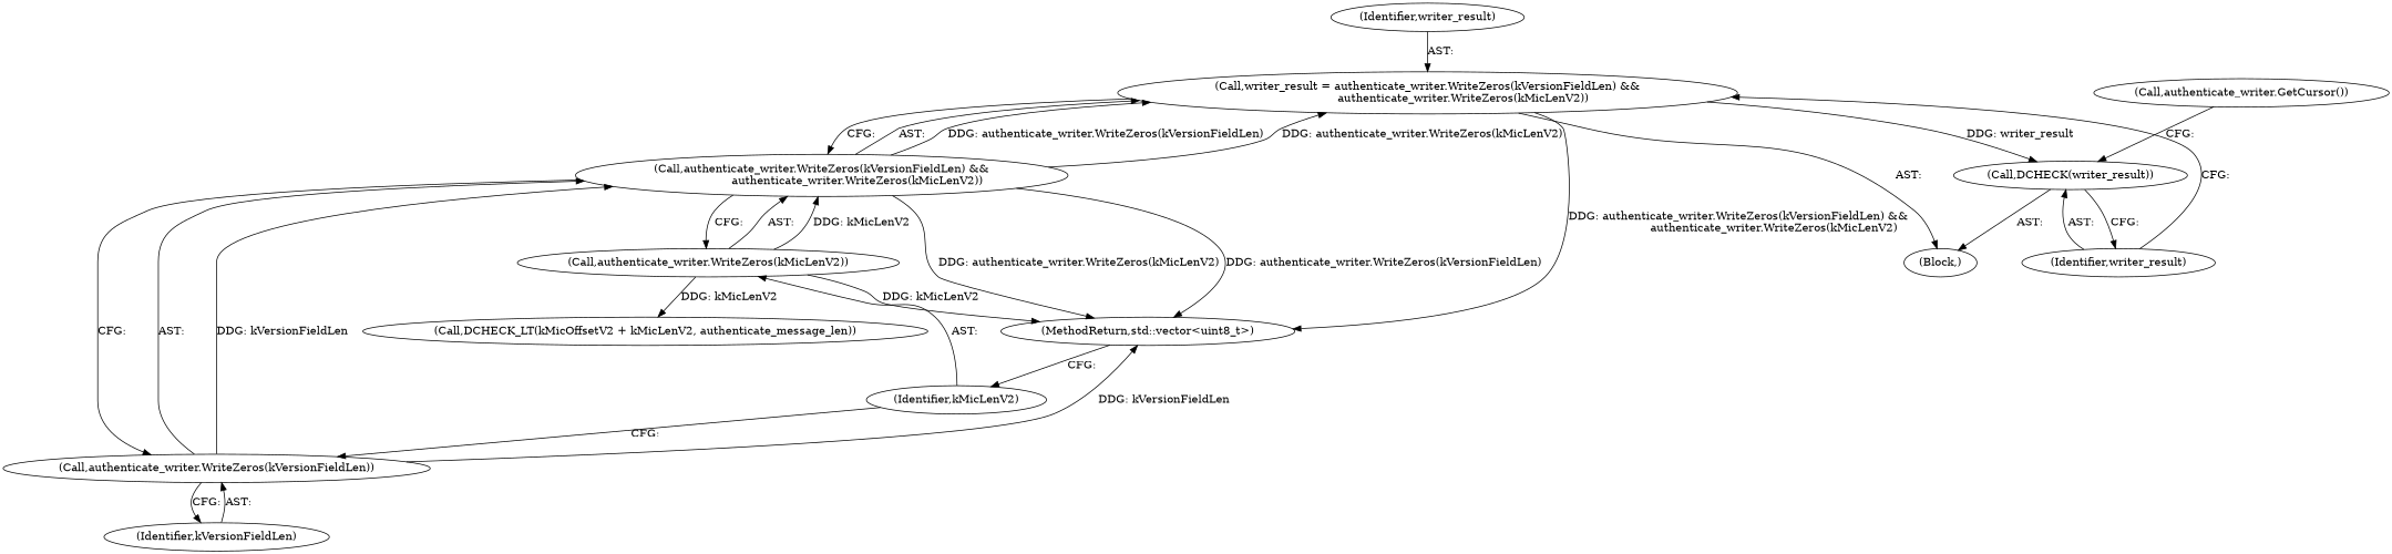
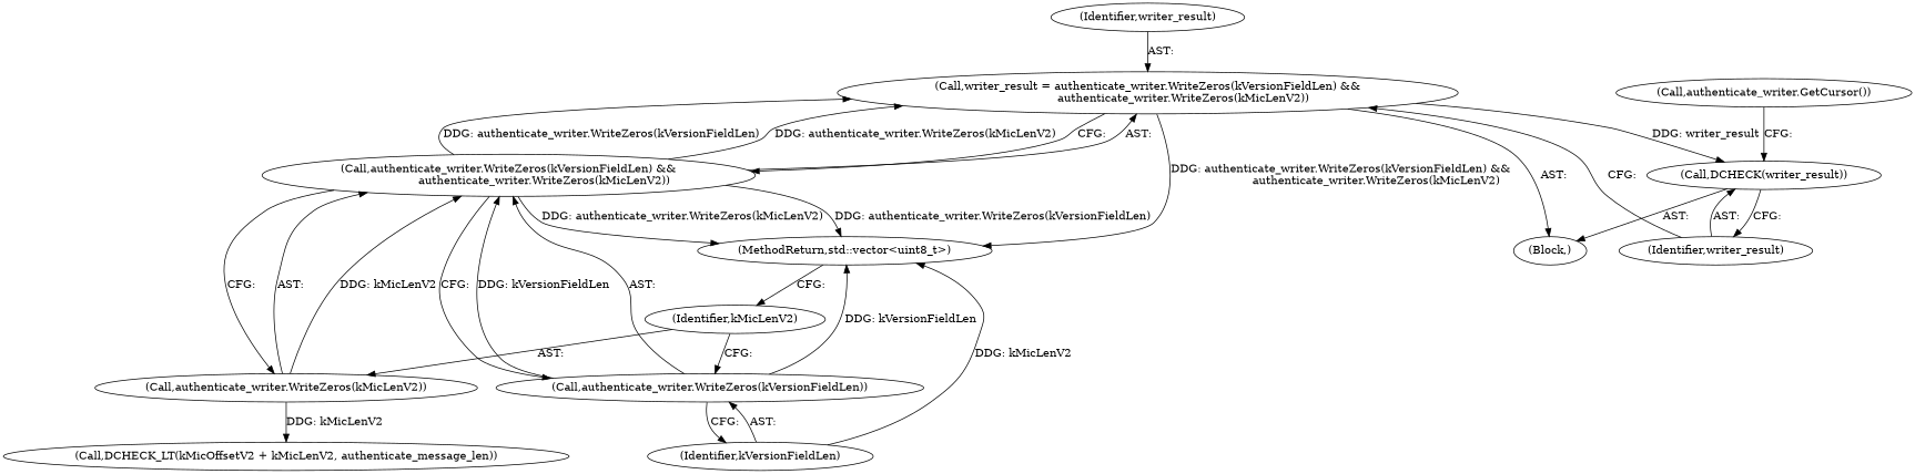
  digraph {
    n1 [label="(Call,writer_result = authenticate_writer.WriteZeros(kVersionFieldLen) &&\n                    authenticate_writer.WriteZeros(kMicLenV2))"]
    n2 [label="(Call,authenticate_writer.WriteZeros(kVersionFieldLen) &&\n                    authenticate_writer.WriteZeros(kMicLenV2))"]
    n3 [label="(Call,DCHECK(writer_result))"]
    n4 [label="(Block,)"]
    n5 [label="(MethodReturn,std::vector<uint8_t>)"]
    n6 [label="(Call,authenticate_writer.WriteZeros(kVersionFieldLen))"]
    n7 [label="(Call,authenticate_writer.WriteZeros(kMicLenV2))"]
    n8 [label="(Identifier,writer_result)"]
    n9 [label="(Identifier,kMicLenV2)"]
    n10 [label="(Identifier,kVersionFieldLen)"]
    n11 [label="(Call,DCHECK_LT(kMicOffsetV2 + kMicLenV2, authenticate_message_len))"]
    n12 [label="(Identifier,writer_result)"]
    n13 [label="(Call,authenticate_writer.GetCursor())"]
    n1 -> n2 [label="CFG: "]
    n1 -> n3 [label="DDG: writer_result"]
    n1 -> n4 [label="AST: "]
    n1 -> n5 [label="DDG: authenticate_writer.WriteZeros(kVersionFieldLen) &&\n                    authenticate_writer.WriteZeros(kMicLenV2)"]
    n2 -> n1 [label="AST: "]
    n2 -> n1 [label="DDG: authenticate_writer.WriteZeros(kVersionFieldLen)"]
    n2 -> n1 [label="DDG: authenticate_writer.WriteZeros(kMicLenV2)"]
    n2 -> n5 [label="DDG: authenticate_writer.WriteZeros(kMicLenV2)"]
    n2 -> n5 [label="DDG: authenticate_writer.WriteZeros(kVersionFieldLen)"]
    n2 -> n6 [label="CFG: "]
    n2 -> n7 [label="CFG: "]
    n3 -> n4 [label="AST: "]
    n3 -> n8 [label="CFG: "]
    n5 -> n9 [label="CFG: "]
    n6 -> n2 [label="AST: "]
    n6 -> n2 [label="DDG: kVersionFieldLen"]
    n6 -> n5 [label="DDG: kVersionFieldLen"]
    n6 -> n10 [label="CFG: "]
    n7 -> n2 [label="AST: "]
    n7 -> n2 [label="DDG: kMicLenV2"]
-   n7 -> n5 [label="DDG: kMicLenV2"]
+   n10 -> n5 [label="DDG: kMicLenV2"]
    n7 -> n11 [label="DDG: kMicLenV2"]
    n8 -> n1 [label="CFG: "]
    n8 -> n3 [label="AST: "]
    n9 -> n6 [label="CFG: "]
    n9 -> n7 [label="AST: "]
    n10 -> n6 [label="AST: "]
    n12 -> n1 [label="AST: "]
    n13 -> n3 [label="CFG: "]
  }
